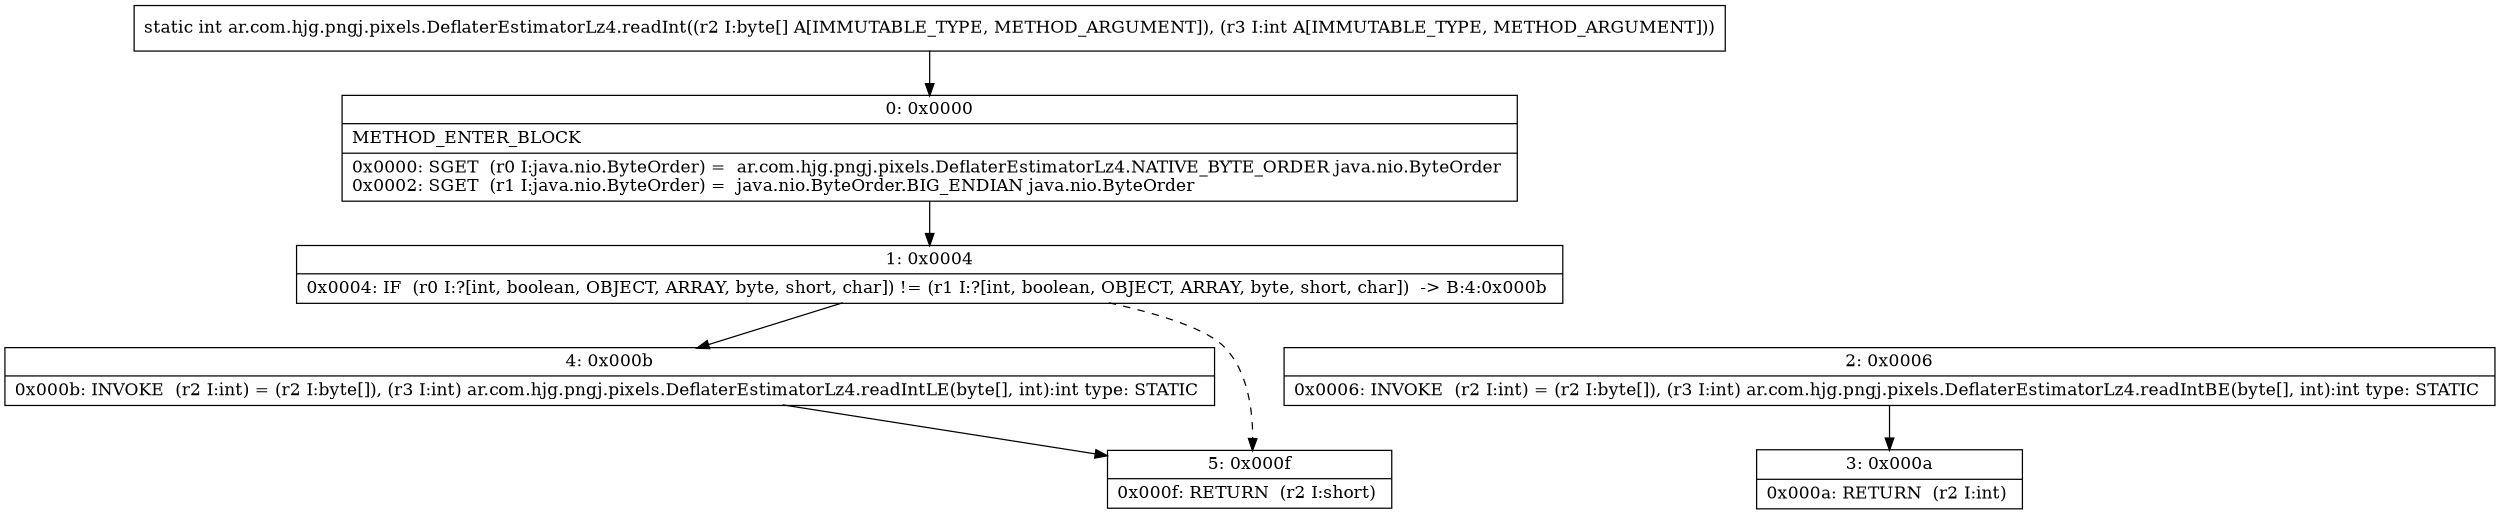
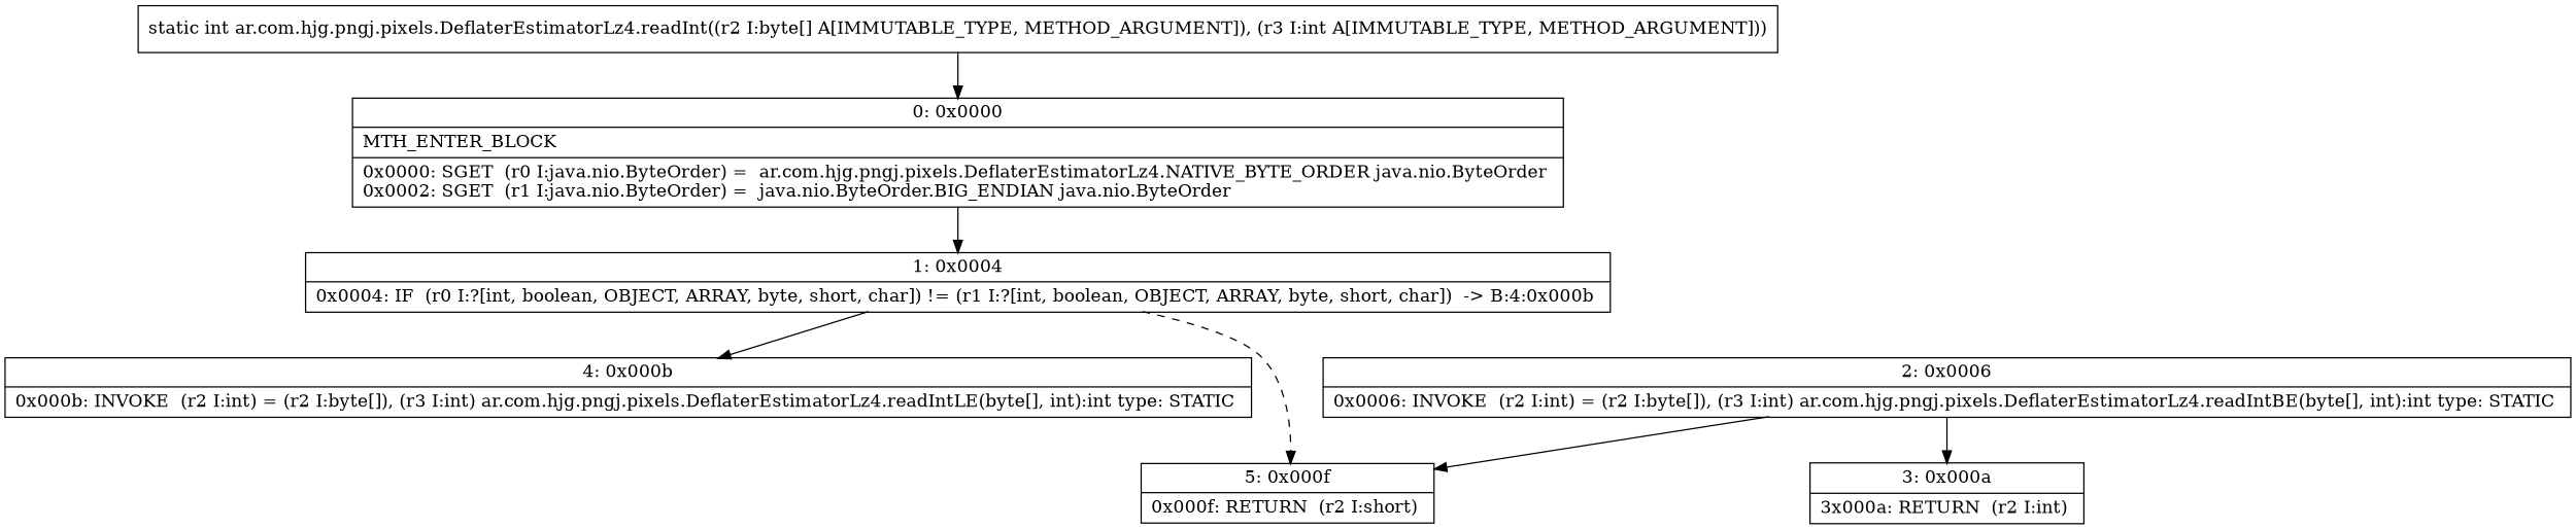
  digraph {
    node [shape=record]
-   n1 [label="{0\:\ 0x0000|METHOD_ENTER_BLOCK\l|0x0000: SGET  (r0 I:java.nio.ByteOrder) =  ar.com.hjg.pngj.pixels.DeflaterEstimatorLz4.NATIVE_BYTE_ORDER java.nio.ByteOrder \l0x0002: SGET  (r1 I:java.nio.ByteOrder) =  java.nio.ByteOrder.BIG_ENDIAN java.nio.ByteOrder \l}"]
+   n1 [label="{0\:\ 0x0000|MTH_ENTER_BLOCK\l|0x0000: SGET  (r0 I:java.nio.ByteOrder) =  ar.com.hjg.pngj.pixels.DeflaterEstimatorLz4.NATIVE_BYTE_ORDER java.nio.ByteOrder \l0x0002: SGET  (r1 I:java.nio.ByteOrder) =  java.nio.ByteOrder.BIG_ENDIAN java.nio.ByteOrder \l}"]
    n2 [label="{1\:\ 0x0004|0x0004: IF  (r0 I:?[int, boolean, OBJECT, ARRAY, byte, short, char]) != (r1 I:?[int, boolean, OBJECT, ARRAY, byte, short, char])  \-\> B:4:0x000b \l}"]
    n3 [label="{4\:\ 0x000b|0x000b: INVOKE  (r2 I:int) = (r2 I:byte[]), (r3 I:int) ar.com.hjg.pngj.pixels.DeflaterEstimatorLz4.readIntLE(byte[], int):int type: STATIC \l}"]
    n4 [label="{5\:\ 0x000f|0x000f: RETURN  (r2 I:short) \l}"]
    n5 [label="{2\:\ 0x0006|0x0006: INVOKE  (r2 I:int) = (r2 I:byte[]), (r3 I:int) ar.com.hjg.pngj.pixels.DeflaterEstimatorLz4.readIntBE(byte[], int):int type: STATIC \l}"]
-   n6 [label="{3\:\ 0x000a|0x000a: RETURN  (r2 I:int) \l}"]
+   n6 [label="{3\:\ 0x000a|3x000a: RETURN  (r2 I:int) \l}"]
    n7 [label="{static int ar.com.hjg.pngj.pixels.DeflaterEstimatorLz4.readInt((r2 I:byte[] A[IMMUTABLE_TYPE, METHOD_ARGUMENT]), (r3 I:int A[IMMUTABLE_TYPE, METHOD_ARGUMENT])) }"]
    n1 -> n2
    n2 -> n3
    n2 -> n4 [style=dashed]
-   n3 -> n4
+   n5 -> n4
    n5 -> n6
    n7 -> n1
  }
